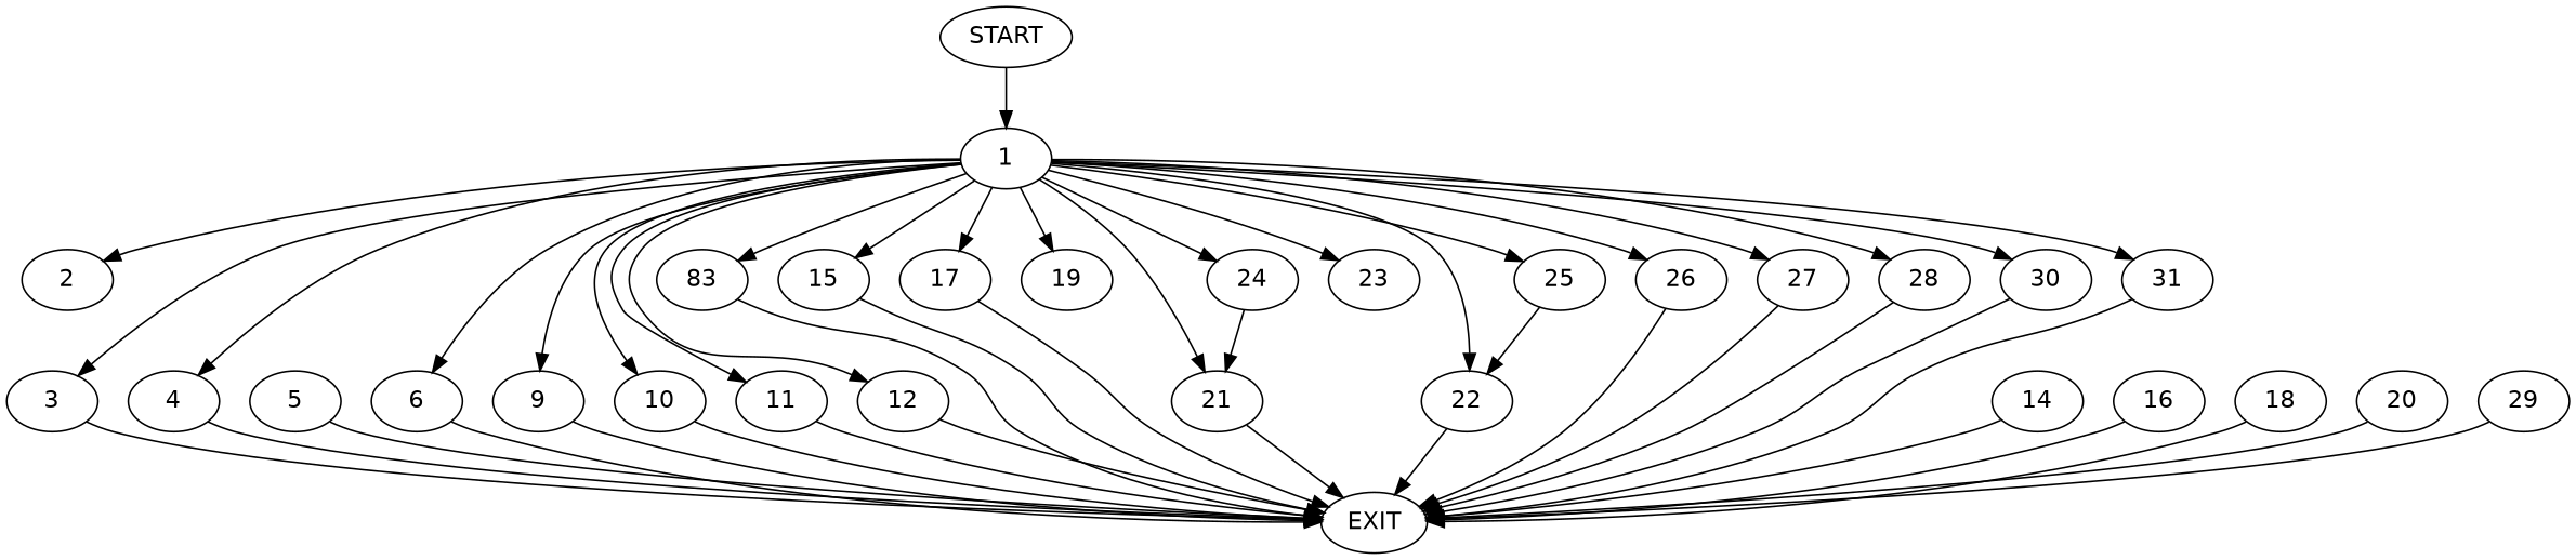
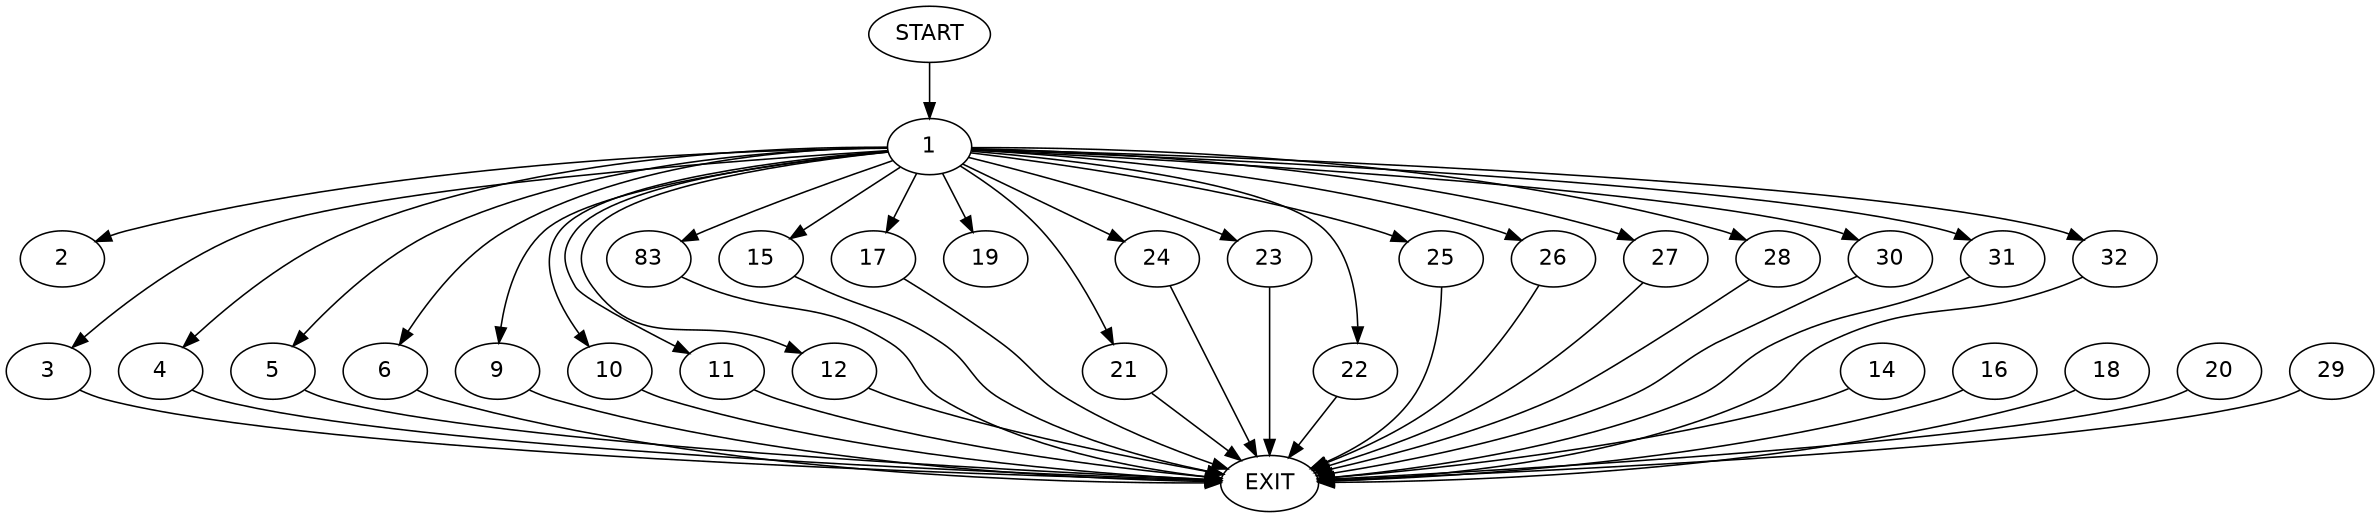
  digraph {
    fontname="DejaVu Sans"
    node [fontname="DejaVu Sans"]
    edge [fontname="DejaVu Sans"]
    n1 [label=START]
    1
    2
    3
    4
    5
    6
    9
    10
    11
    12
    n12 [label=83]
    15
    17
    19
    21
    22
    23
    24
    25
    26
    27
    28
    30
    31
+   32
    n27 [label=EXIT]
    14
    16
    18
    20
    29
    n1 -> 1
    1 -> 2
    1 -> 3
    1 -> 4
+   1 -> 5
    1 -> 6
    1 -> 9
    1 -> 10
    1 -> 11
    1 -> 12
    1 -> n12
    1 -> 15
    1 -> 17
    1 -> 19
    1 -> 21
    1 -> 22
    1 -> 23
    1 -> 24
    1 -> 25
    1 -> 26
    1 -> 27
    1 -> 28
    1 -> 30
    1 -> 31
+   1 -> 32
    3 -> n27
    4 -> n27
    5 -> n27
    6 -> n27
    9 -> n27
    10 -> n27
    11 -> n27
    12 -> n27
    n12 -> n27
    15 -> n27
    17 -> n27
    21 -> n27
    22 -> n27
-   24 -> 21
-   25 -> 22
+   23 -> n27
+   24 -> n27
+   25 -> n27
    26 -> n27
    27 -> n27
    28 -> n27
    30 -> n27
    31 -> n27
+   32 -> n27
    14 -> n27
    16 -> n27
    18 -> n27
    20 -> n27
    29 -> n27
  }
